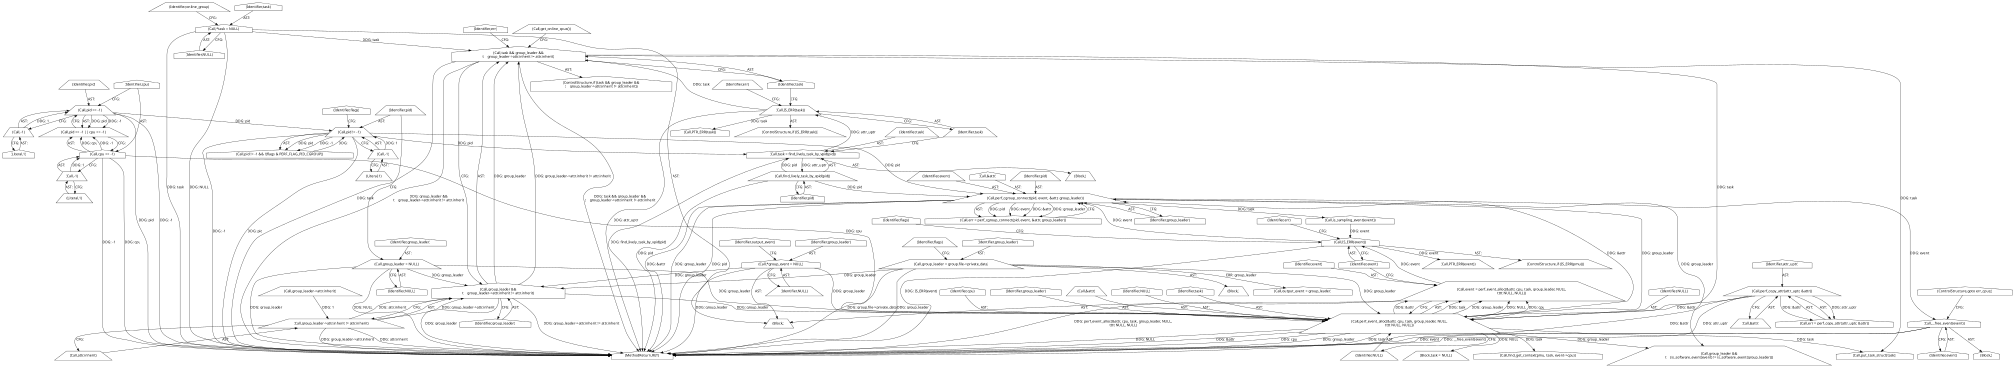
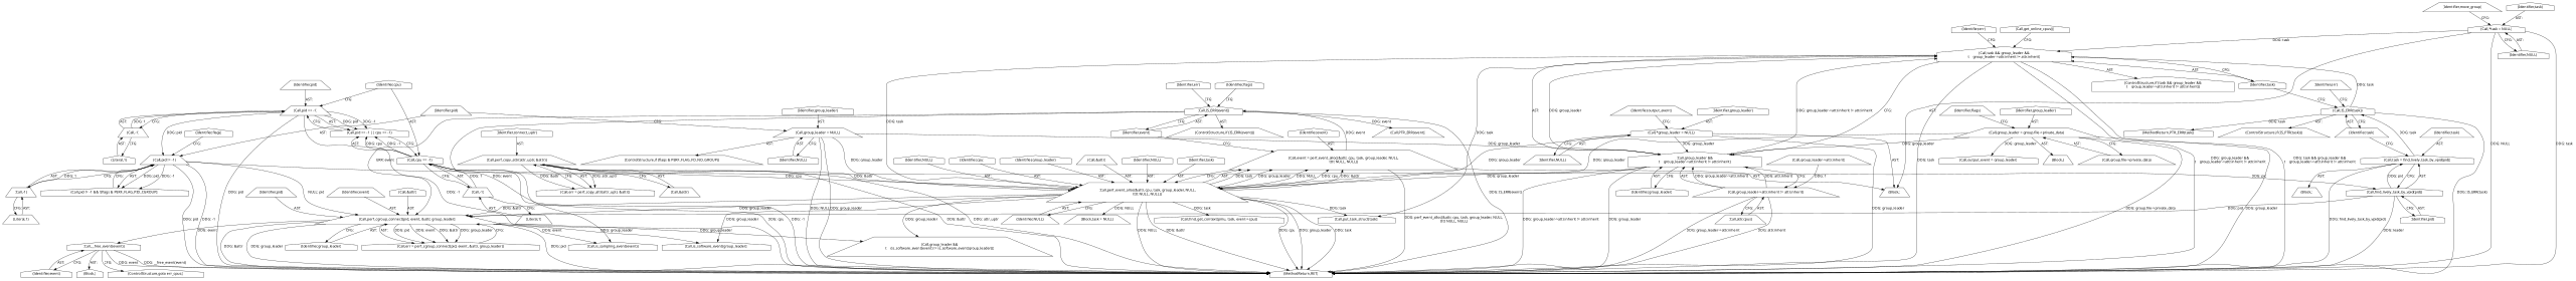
  digraph {
    fontname="Noto Sans"
    node [fontname="Noto Sans" shape=house]
    edge [fontname="Noto Sans"]
    n1 [label="(Call,__free_event(event))"]
    n2 [label="(Identifier,event)"]
    n3 [label="(Block,)"]
    n4 [label="(MethodReturn,RET)"]
    n5 [label="(Call,perf_cgroup_connect(pid, event, &attr, group_leader))" shape=trapezium]
    n6 [label="(Call,is_sampling_event(event))"]
    n7 [label="(Identifier,group_leader)"]
    n8 [label="(Call,group_leader &&\n\t    (is_software_event(event) != is_software_event(group_leader)))" shape=trapezium]
    n9 [label="(Call,err = perf_cgroup_connect(pid, event, &attr, group_leader))"]
+   n10 [label="(Call,is_software_event(group_leader))"]
    n11 [label="(Call,pid != -1)" shape=trapezium]
    n12 [label="(Call,-1)" shape=trapezium]
-   n13 [label="(Call,find_lively_task_by_vpid(pid))" shape=trapezium]
+   n13 [label="(Call,find_lively_task_by_vpid(pid))"]
    n14 [label="(Call,pid != -1 && !(flags & PERF_FLAG_PID_CGROUP))"]
    n15 [label="(Literal,1)" shape=trapezium]
    n16 [label="(Call,task = find_lively_task_by_vpid(pid))"]
    n17 [label="(Identifier,pid)"]
    n18 [label="(Call,pid == -1)" shape=trapezium]
    n19 [label="(Call,-1)" shape=trapezium]
-   n20 [label="(Call,pid == -1 || cpu == -1)" shape=trapezium]
+   n20 [label="(Call,pid == -1 || cpu == -1)"]
    n21 [label="(Literal,1)"]
    n22 [label="(Call,cpu == -1)"]
-   n23 [label="(Call,IS_ERR(task))" shape=trapezium]
+   n23 [label="(Call,IS_ERR(task))"]
    n24 [label="(Block,)" shape=trapezium]
    n25 [label="(Call,IS_ERR(event))"]
    n26 [label="(Identifier,event)"]
    n27 [label="(Call,PTR_ERR(event))" shape=trapezium]
-   n28 [label="(ControlStructure,if (IS_ERR(pmu)))" shape=trapezium]
+   n28 [label="(ControlStructure,if (IS_ERR(event)))" shape=trapezium]
    n29 [label="(Call,event = perf_event_alloc(&attr, cpu, task, group_leader, NULL,\n\t\t\t\t NULL, NULL))" shape=trapezium]
    n30 [label="(Call,perf_event_alloc(&attr, cpu, task, group_leader, NULL,\n\t\t\t\t NULL, NULL))" shape=trapezium]
    n31 [label="(Block,)" shape=trapezium]
    n32 [label="(Identifier,NULL)" shape=trapezium]
    n33 [label="(Block,task = NULL)" shape=trapezium]
    n34 [label="(Call,put_task_struct(task))"]
    n35 [label="(Call,find_get_context(pmu, task, event->cpu))"]
    n36 [label="(Call,perf_copy_attr(attr_uptr, &attr))" shape=trapezium]
    n37 [label="(Call,err = perf_copy_attr(attr_uptr, &attr))"]
    n38 [label="(Call,&attr)" shape=trapezium]
    n39 [label="(Call,-1)" shape=trapezium]
    n40 [label="(Literal,1)" shape=trapezium]
    n41 [label="(Call,task && group_leader &&\n\t    group_leader->attr.inherit != attr.inherit)"]
    n42 [label="(Call,group_leader &&\n\t    group_leader->attr.inherit != attr.inherit)"]
    n43 [label="(Identifier,task)"]
    n44 [label="(ControlStructure,if (task && group_leader &&\n\t    group_leader->attr.inherit != attr.inherit))"]
    n45 [label="(Call,group_leader->attr.inherit != attr.inherit)" shape=trapezium]
    n46 [label="(Identifier,group_leader)"]
-   n47 [label="(Call,PTR_ERR(task))"]
+   n47 [label="(MethodReturn,PTR_ERR(task))"]
    n48 [label="(Identifier,task)" shape=trapezium]
-   n49 [label="(ControlStructure,if (IS_ERR(task)))" shape=trapezium]
+   n49 [label="(ControlStructure,if (IS_PTR(task)))" shape=trapezium]
    n50 [label="(Call,*task = NULL)"]
    n51 [label="(Identifier,NULL)"]
-   n52 [label="(Call,attr.inherit)" shape=trapezium]
+   n52 [label="(Call,attr.cpus)" shape=trapezium]
    n53 [label="(Call,group_leader = NULL)" shape=trapezium]
+   n54 [label="(ControlStructure,if (flags & PERF_FLAG_FD_NO_GROUP))" shape=trapezium]
    n55 [label="(Identifier,NULL)"]
-   n56 [label="(Call,*group_event = NULL)"]
+   n56 [label="(Call,*group_leader = NULL)"]
    n57 [label="(Identifier,NULL)" shape=trapezium]
    n58 [label="(Call,group_leader = group.file->private_data)" shape=trapezium]
    n59 [label="(Block,)" shape=trapezium]
+   n60 [label="(Call,group.file->private_data)" shape=trapezium]
    n61 [label="(Call,output_event = group_leader)"]
    n62 [label="(Identifier,NULL)"]
-   n63 [label="(Identifier,attr_uptr)"]
+   n63 [label="(Identifier,connect_uptr)"]
    n64 [label="(ControlStructure,goto err_cpus;)"]
    n65 [label="(Identifier,err)"]
    n66 [label="(Call,&attr)"]
    n67 [label="(Identifier,err)"]
    n68 [label="(Identifier,flags)"]
    n69 [label="(Identifier,pid)" shape=trapezium]
    n70 [label="(Identifier,err)" shape=trapezium]
    n71 [label="(Identifier,flags)" shape=trapezium]
    n72 [label="(Identifier,cpu)"]
    n73 [label="(Identifier,event)" shape=trapezium]
-   n74 [label="(Identifier,online_group)" shape=trapezium]
+   n74 [label="(Identifier,move_group)" shape=trapezium]
    n75 [label="(Identifier,pid)" shape=trapezium]
    n76 [label="(Identifier,group_leader)"]
    n77 [label="(Identifier,pid)" shape=trapezium]
    n78 [label="(Identifier,event)"]
    n79 [label="(Call,group_leader->attr.inherit)" shape=trapezium]
-   n80 [label="(Call,get_online_cpus())" shape=trapezium]
+   n80 [label="(Call,get_online_cpus())"]
    n81 [label="(Identifier,flags)"]
    n82 [label="(Identifier,group_leader)"]
    n83 [label="(Identifier,task)" shape=trapezium]
    n84 [label="(Call,&attr)" shape=trapezium]
    n85 [label="(Identifier,cpu)"]
    n86 [label="(Identifier,NULL)"]
    n87 [label="(Identifier,group_leader)"]
    n88 [label="(Identifier,task)"]
    n89 [label="(Identifier,task)"]
-   n90 [label="(Identifier,output_event)"]
+   n90 [label="(Identifier,output_event)" shape=trapezium]
    n91 [label="(Identifier,group_leader)"]
    n1 -> n2 [label="CFG: "]
    n1 -> n3 [label="AST: "]
    n1 -> n4 [label="DDG: event"]
    n1 -> n4 [label="DDG: __free_event(event)"]
    n2 -> n1 [label="AST: "]
    n5 -> n1 [label="DDG: event"]
    n5 -> n4 [label="DDG: &attr"]
    n5 -> n4 [label="DDG: group_leader"]
    n5 -> n4 [label="DDG: pid"]
-   n5 -> n6 [label="DDG: task"]
+   n5 -> n6 [label="DDG: event"]
    n5 -> n7 [label="CFG: "]
    n5 -> n8 [label="DDG: group_leader"]
    n5 -> n9 [label="AST: "]
    n5 -> n9 [label="DDG: pid"]
    n5 -> n9 [label="DDG: event"]
    n5 -> n9 [label="DDG: &attr"]
    n5 -> n9 [label="DDG: group_leader"]
+   n5 -> n10 [label="DDG: group_leader"]
    n7 -> n5 [label="AST: "]
    n9 -> n5 [label="CFG: "]
    n11 -> n4 [label="DDG: -1"]
    n11 -> n4 [label="DDG: pid"]
-   n11 -> n5 [label="DDG: pid"]
+   n11 -> n5 [label="NULL: pid"]
    n11 -> n12 [label="CFG: "]
-   n11 -> n16 [label="DDG: pid"]
+   n11 -> n13 [label="DDG: pid"]
    n11 -> n14 [label="AST: "]
    n11 -> n14 [label="DDG: pid"]
    n11 -> n14 [label="DDG: -1"]
    n12 -> n11 [label="AST: "]
    n12 -> n11 [label="DDG: 1"]
    n12 -> n15 [label="CFG: "]
-   n13 -> n4 [label="DDG: pid"]
+   n13 -> n4 [label="DDG: leader"]
    n13 -> n5 [label="DDG: pid"]
    n13 -> n16 [label="AST: "]
    n13 -> n16 [label="DDG: pid"]
    n13 -> n17 [label="CFG: "]
-   n14 -> n11 [label="DDG: "]
+   n14 -> n11 [label="CFG: "]
    n15 -> n12 [label="AST: "]
    n16 -> n4 [label="DDG: find_lively_task_by_vpid(pid)"]
-   n16 -> n13 [label="DDG: attr_uptr"]
-   n16 -> n23 [label="DDG: attr_uptr"]
+   n16 -> n13 [label="CFG: "]
+   n16 -> n23 [label="DDG: task"]
    n16 -> n24 [label="AST: "]
    n17 -> n13 [label="AST: "]
    n18 -> n4 [label="DDG: pid"]
    n18 -> n4 [label="DDG: -1"]
    n18 -> n11 [label="DDG: pid"]
    n18 -> n19 [label="CFG: "]
    n18 -> n20 [label="AST: "]
    n18 -> n20 [label="DDG: pid"]
    n18 -> n20 [label="DDG: -1"]
    n19 -> n18 [label="AST: "]
    n19 -> n18 [label="DDG: 1"]
    n19 -> n21 [label="CFG: "]
    n20 -> n18 [label="CFG: "]
    n20 -> n22 [label="CFG: "]
    n21 -> n19 [label="AST: "]
    n22 -> n4 [label="DDG: cpu"]
    n22 -> n4 [label="DDG: -1"]
    n22 -> n20 [label="AST: "]
    n22 -> n20 [label="DDG: cpu"]
    n22 -> n20 [label="DDG: -1"]
    n22 -> n30 [label="DDG: cpu"]
    n22 -> n39 [label="CFG: "]
-   n23 -> n4 [label="DDG: attr_uptr"]
+   n23 -> n4 [label="DDG: IS_ERR(task)"]
    n23 -> n41 [label="DDG: task"]
    n23 -> n47 [label="DDG: task"]
    n23 -> n48 [label="CFG: "]
    n23 -> n49 [label="AST: "]
    n25 -> n4 [label="DDG: IS_ERR(event)"]
-   n25 -> n5 [label="DDG: event"]
-   n6 -> n25 [label="DDG: event"]
+   n25 -> n5 [label="ERR: event"]
+   n25 -> n6 [label="DDG: event"]
    n25 -> n26 [label="CFG: "]
    n25 -> n27 [label="DDG: event"]
    n25 -> n28 [label="AST: "]
    n26 -> n25 [label="AST: "]
    n26 -> n29 [label="CFG: "]
    n29 -> n4 [label="DDG: perf_event_alloc(&attr, cpu, task, group_leader, NULL,\n\t\t\t\t NULL, NULL)"]
    n29 -> n25 [label="DDG: event"]
    n29 -> n30 [label="CFG: "]
    n29 -> n31 [label="AST: "]
    n30 -> n4 [label="DDG: NULL"]
    n30 -> n4 [label="DDG: &attr"]
    n30 -> n4 [label="DDG: cpu"]
    n30 -> n4 [label="DDG: group_leader"]
    n30 -> n4 [label="DDG: task"]
    n30 -> n5 [label="DDG: &attr"]
    n30 -> n5 [label="DDG: group_leader"]
    n30 -> n8 [label="DDG: group_leader"]
+   n30 -> n10 [label="DDG: group_leader"]
    n30 -> n29 [label="AST: "]
    n30 -> n29 [label="DDG: task"]
    n30 -> n29 [label="DDG: group_leader"]
    n30 -> n29 [label="DDG: NULL"]
    n30 -> n29 [label="DDG: cpu"]
    n30 -> n29 [label="DDG: &attr"]
    n30 -> n32 [label="CFG: "]
    n30 -> n33 [label="DDG: NULL"]
    n30 -> n34 [label="DDG: task"]
    n30 -> n35 [label="DDG: task"]
    n32 -> n30 [label="AST: "]
    n36 -> n4 [label="DDG: &attr"]
    n36 -> n4 [label="DDG: attr_uptr"]
    n36 -> n30 [label="DDG: &attr"]
    n36 -> n37 [label="AST: "]
    n36 -> n37 [label="DDG: attr_uptr"]
    n36 -> n37 [label="DDG: &attr"]
    n36 -> n38 [label="CFG: "]
-   n37 -> n36 [label="AST: "]
+   n37 -> n36 [label="CFG: "]
    n38 -> n36 [label="AST: "]
    n39 -> n22 [label="AST: "]
    n39 -> n22 [label="DDG: 1"]
    n39 -> n40 [label="CFG: "]
    n40 -> n39 [label="AST: "]
    n41 -> n4 [label="DDG: task"]
    n41 -> n4 [label="DDG: group_leader &&\n\t    group_leader->attr.inherit != attr.inherit"]
    n41 -> n4 [label="DDG: task && group_leader &&\n\t    group_leader->attr.inherit != attr.inherit"]
    n41 -> n30 [label="DDG: task"]
    n41 -> n34 [label="DDG: task"]
    n41 -> n42 [label="CFG: "]
    n41 -> n43 [label="CFG: "]
    n41 -> n44 [label="AST: "]
    n42 -> n4 [label="DDG: group_leader->attr.inherit != attr.inherit"]
    n42 -> n4 [label="DDG: group_leader"]
    n42 -> n30 [label="DDG: group_leader"]
    n42 -> n41 [label="AST: "]
    n42 -> n41 [label="DDG: group_leader"]
    n42 -> n41 [label="DDG: group_leader->attr.inherit != attr.inherit"]
    n42 -> n45 [label="CFG: "]
    n42 -> n46 [label="CFG: "]
    n43 -> n23 [label="CFG: "]
    n43 -> n41 [label="AST: "]
    n45 -> n4 [label="DDG: group_leader->attr.inherit"]
    n45 -> n4 [label="DDG: attr.inherit"]
    n45 -> n42 [label="AST: "]
    n45 -> n42 [label="DDG: group_leader->attr.inherit"]
    n45 -> n42 [label="DDG: attr.inherit"]
    n45 -> n52 [label="CFG: "]
    n46 -> n42 [label="AST: "]
    n48 -> n16 [label="CFG: "]
    n48 -> n23 [label="AST: "]
    n50 -> n4 [label="DDG: task"]
    n50 -> n4 [label="DDG: NULL"]
    n50 -> n31 [label="AST: "]
    n50 -> n41 [label="DDG: task"]
    n50 -> n51 [label="CFG: "]
    n51 -> n50 [label="AST: "]
    n52 -> n45 [label="AST: "]
    n53 -> n4 [label="DDG: NULL"]
    n53 -> n4 [label="DDG: group_leader"]
    n53 -> n30 [label="DDG: group_leader"]
    n53 -> n42 [label="DDG: group_leader"]
+   n53 -> n54 [label="AST: "]
    n53 -> n55 [label="CFG: "]
    n55 -> n53 [label="AST: "]
    n56 -> n4 [label="DDG: group_leader"]
    n56 -> n30 [label="DDG: group_leader"]
    n56 -> n31 [label="AST: "]
    n56 -> n42 [label="DDG: group_leader"]
    n56 -> n57 [label="CFG: "]
    n57 -> n56 [label="AST: "]
    n58 -> n4 [label="DDG: group.file->private_data"]
    n58 -> n4 [label="DDG: group_leader"]
    n58 -> n30 [label="DDG: group_leader"]
    n58 -> n42 [label="DDG: group_leader"]
    n58 -> n59 [label="AST: "]
-   n58 -> n61 [label="ERR: group_leader"]
+   n58 -> n60 [label="CFG: "]
+   n58 -> n61 [label="DDG: group_leader"]
+   n60 -> n58 [label="AST: "]
    n62 -> n30 [label="AST: "]
    n63 -> n36 [label="AST: "]
-   n64 -> n1 [label="CFG: "]
+   n1 -> n64 [label="CFG: "]
    n65 -> n25 [label="CFG: "]
    n66 -> n5 [label="AST: "]
    n67 -> n41 [label="CFG: "]
    n68 -> n25 [label="CFG: "]
    n69 -> n5 [label="AST: "]
    n70 -> n23 [label="CFG: "]
    n71 -> n58 [label="CFG: "]
    n72 -> n30 [label="AST: "]
    n73 -> n5 [label="AST: "]
    n74 -> n50 [label="CFG: "]
    n75 -> n18 [label="AST: "]
    n76 -> n30 [label="AST: "]
    n77 -> n11 [label="AST: "]
    n77 -> n53 [label="CFG: "]
    n78 -> n29 [label="AST: "]
    n79 -> n45 [label="DDG: 1"]
    n80 -> n41 [label="CFG: "]
    n81 -> n11 [label="CFG: "]
    n82 -> n56 [label="AST: "]
    n83 -> n16 [label="AST: "]
    n84 -> n30 [label="AST: "]
    n85 -> n18 [label="CFG: "]
    n85 -> n22 [label="AST: "]
    n86 -> n30 [label="AST: "]
    n87 -> n53 [label="AST: "]
    n88 -> n30 [label="AST: "]
    n89 -> n50 [label="AST: "]
    n90 -> n56 [label="CFG: "]
    n91 -> n58 [label="AST: "]
  }
